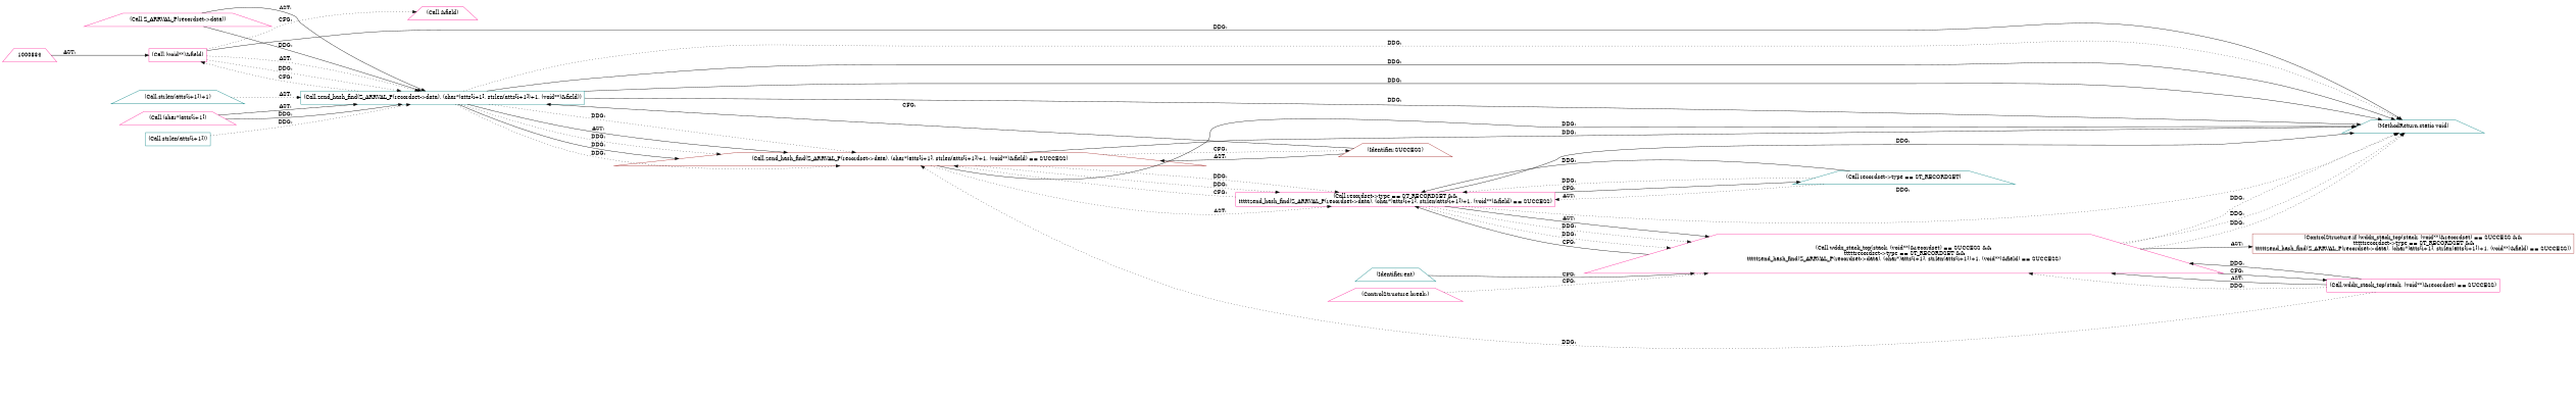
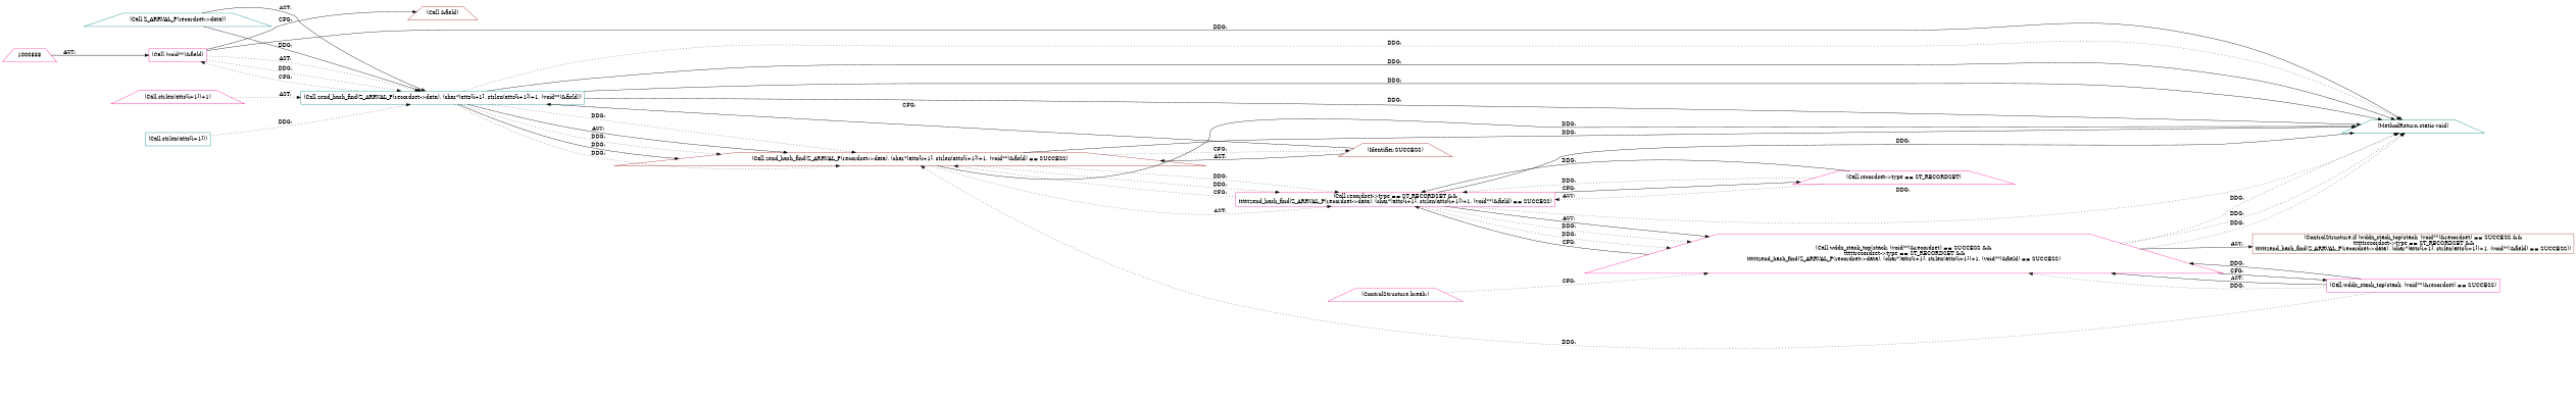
  digraph {
    rankdir=LR
    node [color=deeppink shape=trapezium]
    edge [style=solid]
    n1 [label="(Call,(void**)&field)" shape=box]
    n2 [color=teal label="(Call,zend_hash_find(Z_ARRVAL_P(recordset->data), (char*)atts[i+1], strlen(atts[i+1])+1, (void**)&field))" shape=box]
-   n3 [label="(Call,&field)"]
+   n3 [color=brown label="(Call,&field)"]
    n4 [color=teal label="(MethodReturn,static void)"]
    n5 [color=brown label="(Call,zend_hash_find(Z_ARRVAL_P(recordset->data), (char*)atts[i+1], strlen(atts[i+1])+1, (void**)&field) == SUCCESS)"]
    n6 [label="(Call,recordset->type == ST_RECORDSET &&\n\t\t\t\t\tzend_hash_find(Z_ARRVAL_P(recordset->data), (char*)atts[i+1], strlen(atts[i+1])+1, (void**)&field) == SUCCESS)" shape=box]
    n7 [color=brown label="(Identifier,SUCCESS)"]
    n8 [label="(Call,wddx_stack_top(stack, (void**)&recordset) == SUCCESS &&\n \t\t\t\t\trecordset->type == ST_RECORDSET &&\n\t\t\t\t\tzend_hash_find(Z_ARRVAL_P(recordset->data), (char*)atts[i+1], strlen(atts[i+1])+1, (void**)&field) == SUCCESS)"]
-   n9 [color=teal label="(Call,recordset->type == ST_RECORDSET)"]
+   n9 [label="(Call,recordset->type == ST_RECORDSET)"]
    n10 [label="(Call,wddx_stack_top(stack, (void**)&recordset) == SUCCESS)" shape=box]
    n11 [color=brown label="(ControlStructure,if (wddx_stack_top(stack, (void**)&recordset) == SUCCESS &&\n \t\t\t\t\trecordset->type == ST_RECORDSET &&\n\t\t\t\t\tzend_hash_find(Z_ARRVAL_P(recordset->data), (char*)atts[i+1], strlen(atts[i+1])+1, (void**)&field) == SUCCESS))" shape=box]
-   n12 [color=teal label="(Call,strlen(atts[i+1])+1)"]
-   n13 [label="(Call,(char*)atts[i+1])"]
-   n14 [color=teal label="(Identifier,ent)"]
+   n12 [label="(Call,strlen(atts[i+1])+1)"]
    n15 [label="(ControlStructure,break;)"]
    n16 [color=teal label="(Call,strlen(atts[i+1]))" shape=box]
-   n17 [label="(Call,Z_ARRVAL_P(recordset->data))"]
-   1000838 [label=1000834]
+   n17 [color=teal label="(Call,Z_ARRVAL_P(recordset->data))"]
+   1000838
    n1 -> n2 [label="AST: " style=dotted]
    n1 -> n2 [label="DDG: " style=dotted]
-   n1 -> n3 [label="CFG: " style=dotted]
+   n1 -> n3 [label="CFG: "]
    n1 -> n4 [label="DDG: "]
    n2 -> n1 [label="CFG: " style=dotted]
    n2 -> n4 [label="DDG: " style=dotted]
    n2 -> n4 [label="DDG: "]
    n2 -> n4 [label="DDG: "]
    n2 -> n4 [label="DDG: "]
    n2 -> n5 [label="AST: "]
    n2 -> n5 [label="DDG: " style=dotted]
    n2 -> n5 [label="DDG: "]
    n2 -> n5 [label="DDG: " style=dotted]
    n2 -> n5 [label="DDG: " style=dotted]
    n5 -> n4 [label="DDG: "]
    n5 -> n4 [label="DDG: "]
    n5 -> n6 [label="AST: " style=dotted]
    n5 -> n6 [label="DDG: " style=dotted]
    n5 -> n6 [label="DDG: " style=dotted]
    n5 -> n7 [label="CFG: " style=dotted]
    n6 -> n4 [label="DDG: "]
    n6 -> n4 [label="DDG: " style=dotted]
    n6 -> n5 [label="CFG: " style=dotted]
    n6 -> n8 [label="AST: "]
    n6 -> n8 [label="DDG: " style=dotted]
    n6 -> n8 [label="DDG: " style=dotted]
    n6 -> n9 [label="CFG: "]
    n7 -> n2 [label="CFG: "]
    n7 -> n5 [label="AST: "]
    n8 -> n4 [label="DDG: " style=dotted]
    n8 -> n4 [label="DDG: " style=dotted]
    n8 -> n4 [label="DDG: " style=dotted]
    n8 -> n6 [label="CFG: "]
    n8 -> n10 [label="CFG: "]
    n8 -> n11 [label="AST: "]
    n9 -> n6 [label="AST: " style=dotted]
    n9 -> n6 [label="DDG: "]
    n9 -> n6 [label="DDG: " style=dotted]
    n10 -> n5 [label="DDG: " style=dotted]
    n10 -> n8 [label="AST: "]
    n10 -> n8 [label="DDG: " style=dotted]
    n10 -> n8 [label="DDG: "]
    n12 -> n2 [label="AST: " style=dotted]
-   n13 -> n2 [label="AST: "]
-   n13 -> n2 [label="DDG: "]
-   n14 -> n8 [label="CFG: "]
    n15 -> n8 [label="CFG: " style=dotted]
    n16 -> n2 [label="DDG: " style=dotted]
    n17 -> n2 [label="AST: "]
    n17 -> n2 [label="DDG: "]
    1000838 -> n1 [label="AST: "]
  }
